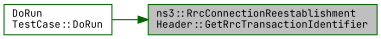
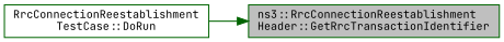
  digraph {
    rankdir=RL
    fontname="JetBrains Mono"
    node [color=darkgreen fontname="JetBrains Mono" fontsize=10 shape=record style=filled]
    n1 [fillcolor=grey75 fontcolor=black height=0.2 label="ns3::RrcConnectionReestablishment\lHeader::GetRrcTransactionIdentifier" width=0.4]
-   n2 [fillcolor=white height=0.2 label="DoRun\lTestCase::DoRun" width=0.4]
+   n2 [fillcolor=white height=0.2 label="RrcConnectionReestablishment\lTestCase::DoRun" width=0.4]
    n1 -> n2 [color=darkgreen dir=back fontname="JetBrains Mono" fontsize=10 labelfontname=Helvetica labelfontsize=10 style=solid]
  }
